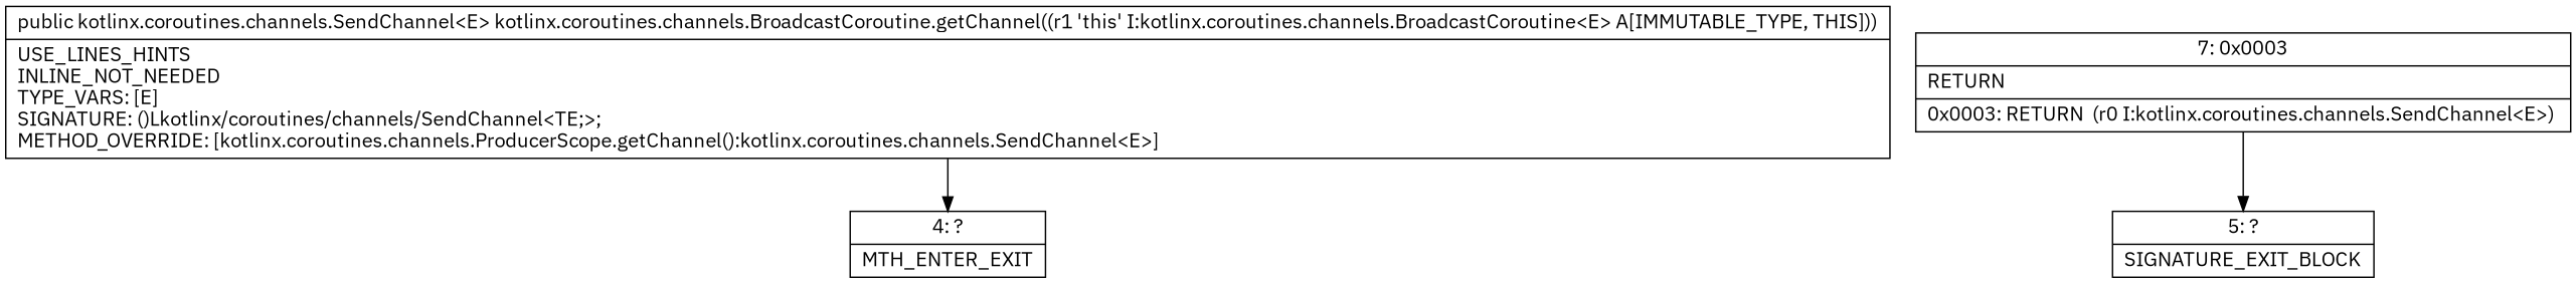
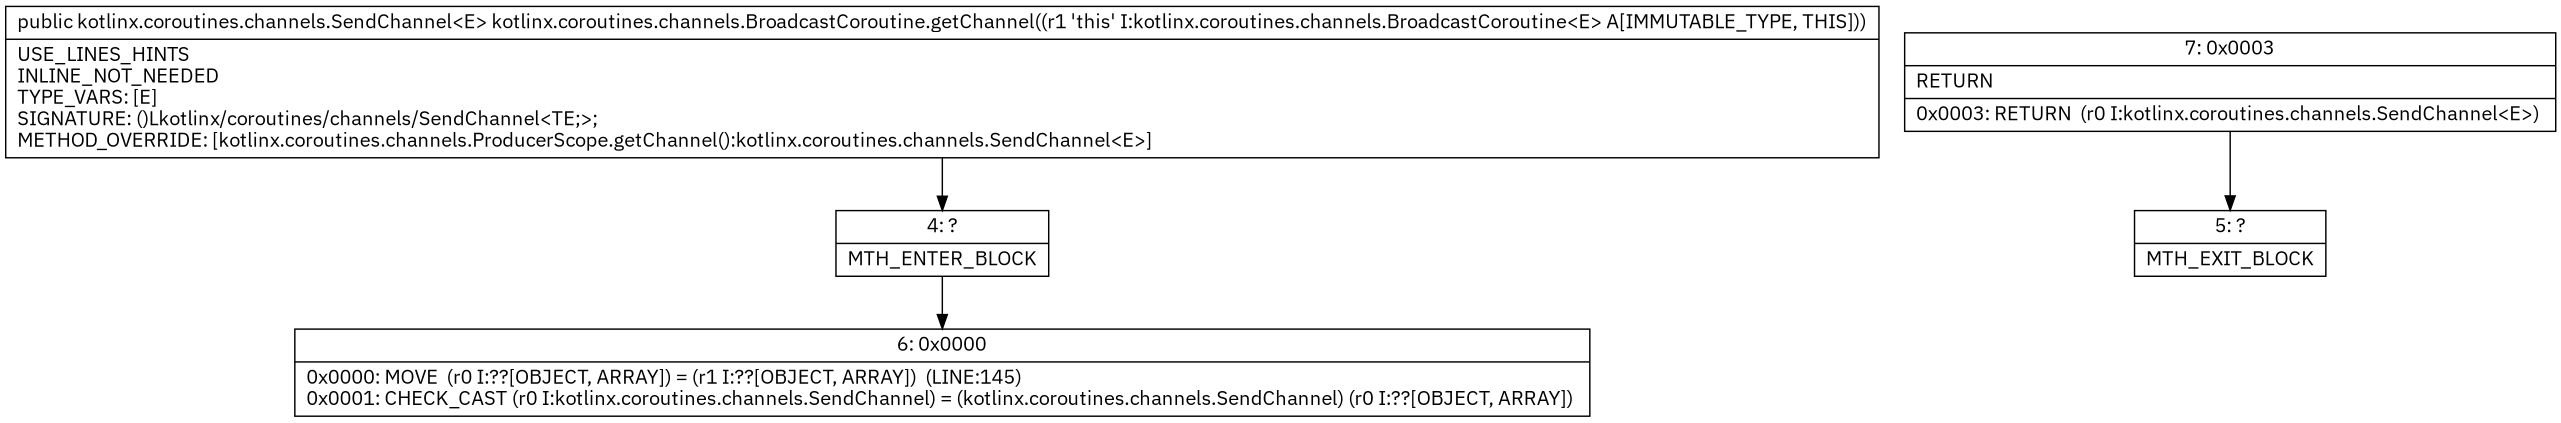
  digraph {
    fontname="IBM Plex Sans"
    node [fontname="IBM Plex Sans" shape=record]
    edge [fontname="IBM Plex Sans"]
-   n1 [label="{4\:\ ?|MTH_ENTER_EXIT\l}"]
+   n1 [label="{4\:\ ?|MTH_ENTER_BLOCK\l}"]
+   n2 [label="{6\:\ 0x0000|0x0000: MOVE  (r0 I:??[OBJECT, ARRAY]) = (r1 I:??[OBJECT, ARRAY])  (LINE:145)\l0x0001: CHECK_CAST (r0 I:kotlinx.coroutines.channels.SendChannel) = (kotlinx.coroutines.channels.SendChannel) (r0 I:??[OBJECT, ARRAY]) \l}"]
    n3 [label="{7\:\ 0x0003|RETURN\l|0x0003: RETURN  (r0 I:kotlinx.coroutines.channels.SendChannel\<E\>) \l}"]
-   n4 [label="{5\:\ ?|SIGNATURE_EXIT_BLOCK\l}"]
+   n4 [label="{5\:\ ?|MTH_EXIT_BLOCK\l}"]
    n5 [label="{public kotlinx.coroutines.channels.SendChannel\<E\> kotlinx.coroutines.channels.BroadcastCoroutine.getChannel((r1 'this' I:kotlinx.coroutines.channels.BroadcastCoroutine\<E\> A[IMMUTABLE_TYPE, THIS]))  | USE_LINES_HINTS\lINLINE_NOT_NEEDED\lTYPE_VARS: [E]\lSIGNATURE: ()Lkotlinx\/coroutines\/channels\/SendChannel\<TE;\>;\lMETHOD_OVERRIDE: [kotlinx.coroutines.channels.ProducerScope.getChannel():kotlinx.coroutines.channels.SendChannel\<E\>]\l}"]
+   n1 -> n2
    n3 -> n4
    n5 -> n1
  }
